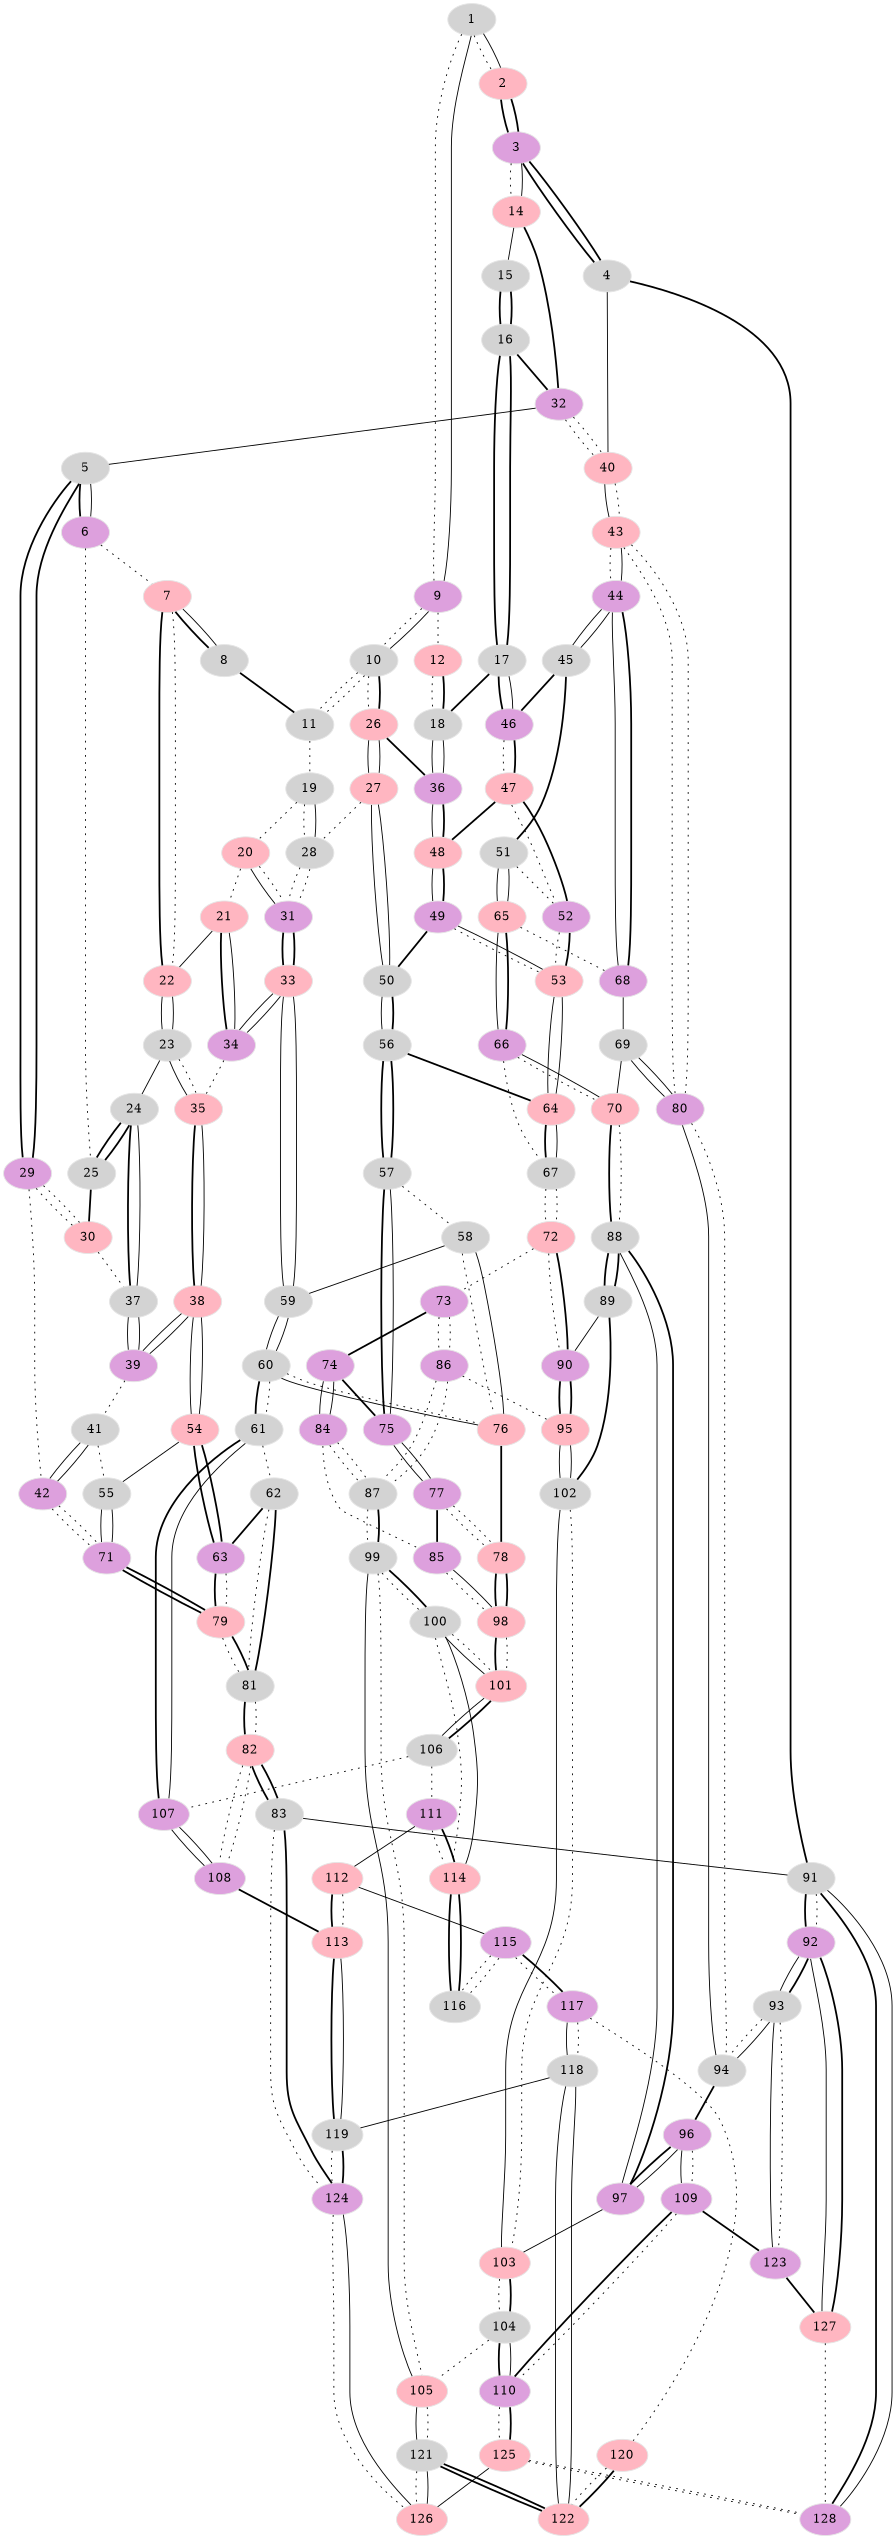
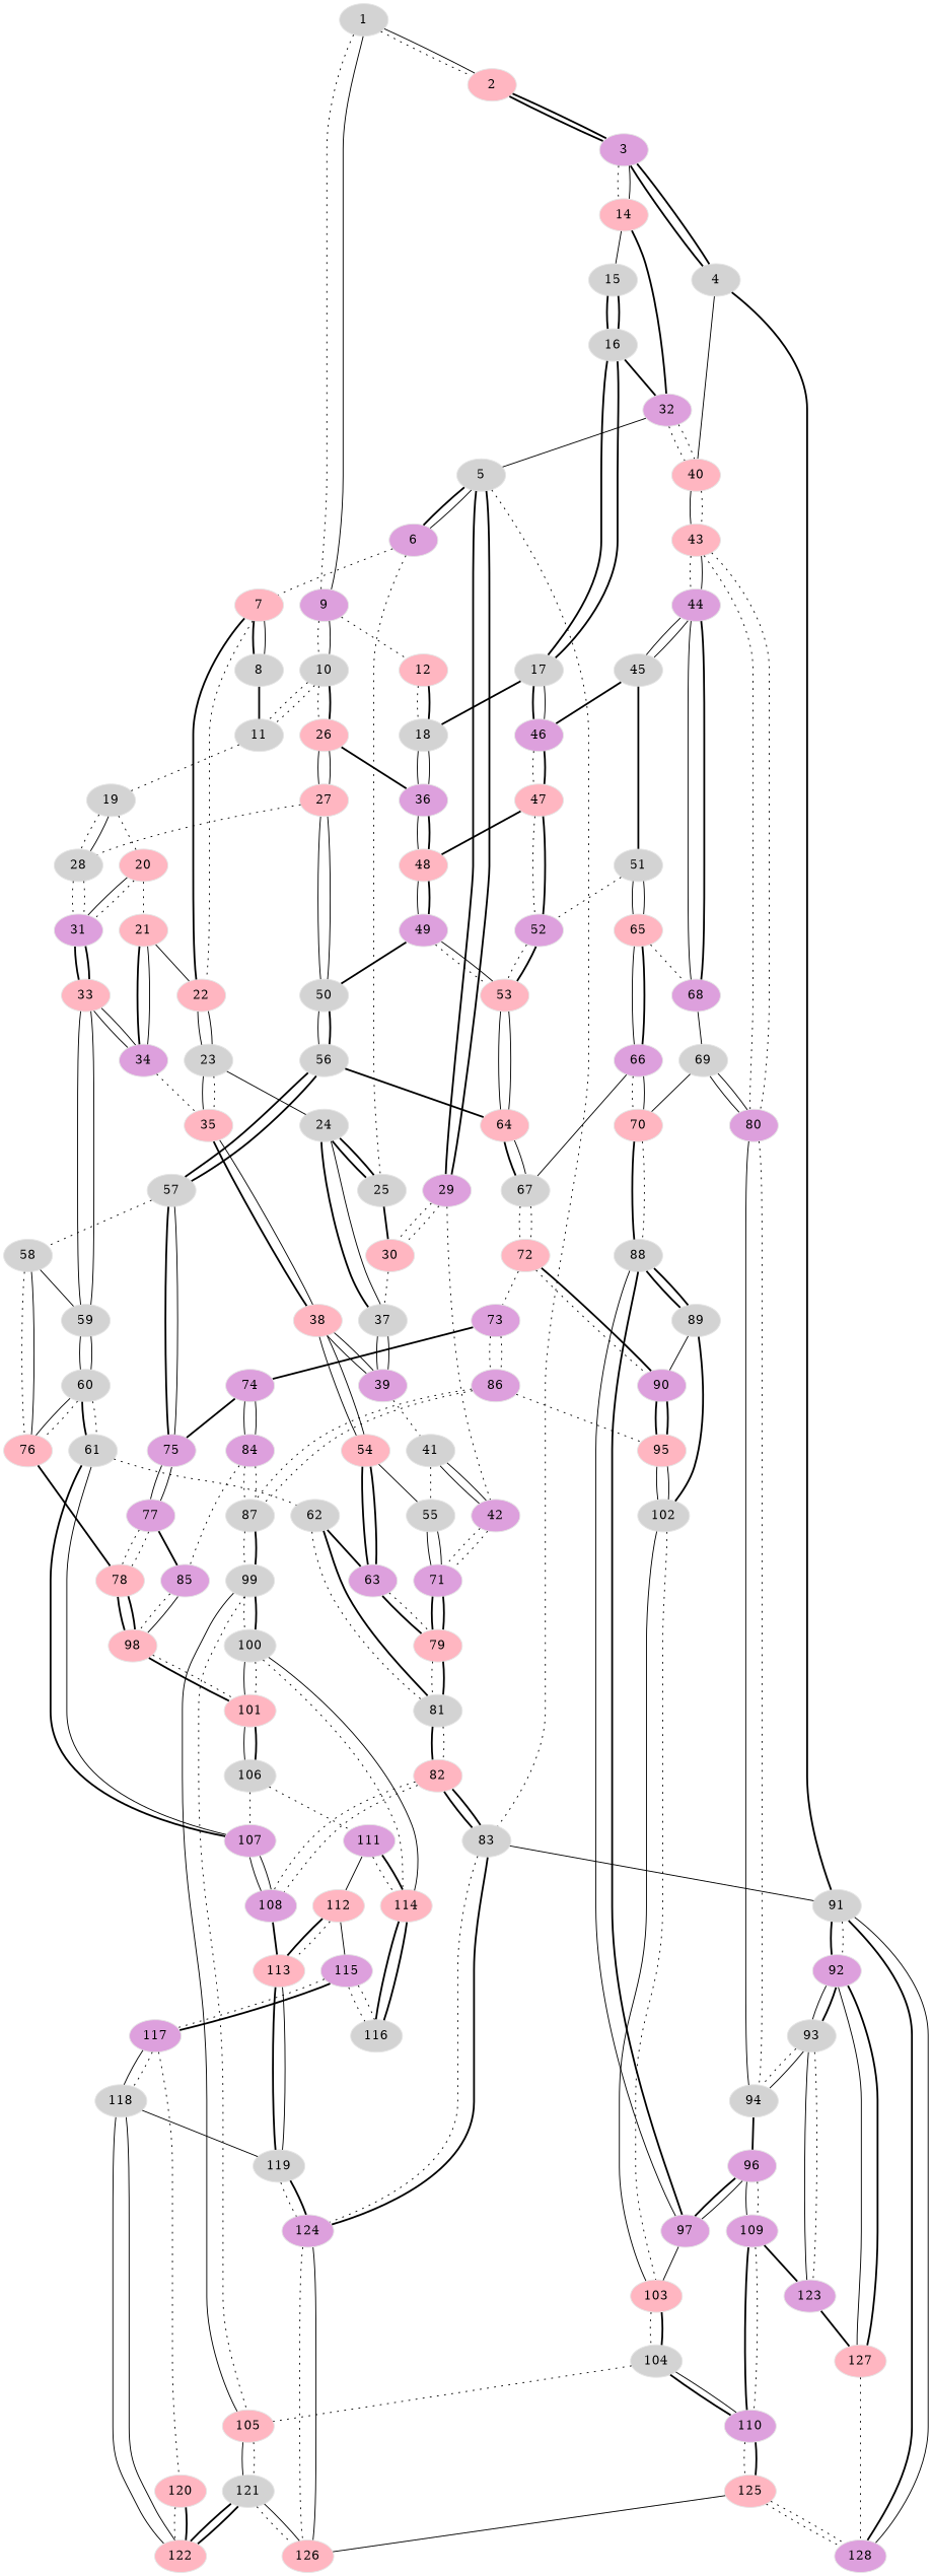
  graph {
    node [color=gray90 fillcolor=lightgrey style=filled]
    edge [style=dotted]
    2 [fillcolor=lightpink]
    1
    9 [fillcolor=plum]
    3 [fillcolor=plum]
    10
    12 [fillcolor=lightpink]
    4
    14 [fillcolor=lightpink]
    40 [fillcolor=lightpink]
    91
    15
    32 [fillcolor=plum]
    6 [fillcolor=plum]
    5
    29 [fillcolor=plum]
    83
    43 [fillcolor=lightpink]
    92 [fillcolor=plum]
    128 [fillcolor=plum]
    7 [fillcolor=lightpink]
    25
    30 [fillcolor=lightpink]
    42 [fillcolor=plum]
    124 [fillcolor=plum]
    8
    22 [fillcolor=lightpink]
    11
    23
    19
    26 [fillcolor=lightpink]
    18
    36 [fillcolor=plum]
    27 [fillcolor=lightpink]
    20 [fillcolor=lightpink]
    28
    16
    17
    46 [fillcolor=plum]
    47 [fillcolor=lightpink]
    48 [fillcolor=lightpink]
    21 [fillcolor=lightpink]
    31 [fillcolor=plum]
    34 [fillcolor=plum]
    33 [fillcolor=lightpink]
    35 [fillcolor=lightpink]
    24
    37
    38 [fillcolor=lightpink]
    39 [fillcolor=plum]
    50
    56
    71 [fillcolor=plum]
    59
    60
    54 [fillcolor=lightpink]
    49 [fillcolor=plum]
    41
    55
    63 [fillcolor=plum]
    44 [fillcolor=plum]
    80 [fillcolor=plum]
    79 [fillcolor=lightpink]
    45
    68 [fillcolor=plum]
    94
    51
    69
    52 [fillcolor=plum]
    65 [fillcolor=lightpink]
    53 [fillcolor=lightpink]
    64 [fillcolor=lightpink]
    57
    66 [fillcolor=plum]
    67
    58
    75 [fillcolor=plum]
    76 [fillcolor=lightpink]
    77 [fillcolor=plum]
    78 [fillcolor=lightpink]
    61
    62
    107 [fillcolor=plum]
    81
    108 [fillcolor=plum]
    82 [fillcolor=lightpink]
    72 [fillcolor=lightpink]
    70 [fillcolor=lightpink]
    88
    73 [fillcolor=plum]
    90 [fillcolor=plum]
    89
    97 [fillcolor=plum]
    74 [fillcolor=plum]
    86 [fillcolor=plum]
    95 [fillcolor=lightpink]
    84 [fillcolor=plum]
    87
    85 [fillcolor=plum]
    98 [fillcolor=lightpink]
    101 [fillcolor=lightpink]
    96 [fillcolor=plum]
    113 [fillcolor=lightpink]
    126 [fillcolor=lightpink]
    99
    102
    100
    105 [fillcolor=lightpink]
    103 [fillcolor=lightpink]
    93
    127 [fillcolor=lightpink]
    123 [fillcolor=plum]
    109 [fillcolor=plum]
    110 [fillcolor=plum]
    104
    106
    114 [fillcolor=lightpink]
    121
    116
    111 [fillcolor=plum]
    125 [fillcolor=lightpink]
    122 [fillcolor=lightpink]
    112 [fillcolor=lightpink]
    119
    115 [fillcolor=plum]
    117 [fillcolor=plum]
    118
    120 [fillcolor=lightpink]
    2 -- 3 [style=bold]
    2 -- 3 [style=bold]
    1 -- 2
    1 -- 2 [style=solid]
    1 -- 9
    1 -- 9 [style=solid]
    9 -- 10
    9 -- 10 [style=solid]
    9 -- 12
    3 -- 4 [style=bold]
    3 -- 4 [style=bold]
    3 -- 14
    3 -- 14 [style=solid]
    10 -- 11
    10 -- 11
    10 -- 26
    10 -- 26 [style=bold]
    12 -- 18
    12 -- 18 [style=bold]
    4 -- 40 [style=solid]
    4 -- 91 [style=bold]
    14 -- 15 [style=solid]
    14 -- 32 [style=bold]
    40 -- 43 [style=solid]
    40 -- 43
    91 -- 92 [style=bold]
    91 -- 92
    91 -- 128 [style=bold]
    91 -- 128 [style=solid]
    15 -- 16 [style=bold]
    15 -- 16 [style=bold]
    32 -- 40
    32 -- 40
    32 -- 5 [style=solid]
    6 -- 7
    6 -- 25
    5 -- 6 [style=bold]
    5 -- 6 [style=solid]
    5 -- 29 [style=bold]
    5 -- 29 [style=bold]
+   5 -- 83
    29 -- 30
    29 -- 30
    29 -- 42
    83 -- 91 [style=solid]
    83 -- 124
    83 -- 124 [style=bold]
    43 -- 44
    43 -- 44 [style=solid]
    43 -- 80
    43 -- 80
    92 -- 93 [style=solid]
    92 -- 93 [style=bold]
    92 -- 127 [style=solid]
    92 -- 127 [style=bold]
    7 -- 8 [style=bold]
    7 -- 8 [style=solid]
    7 -- 22 [style=bold]
    7 -- 22
    25 -- 30 [style=bold]
    30 -- 37
    42 -- 71
    42 -- 71
    124 -- 126
    124 -- 126 [style=solid]
    8 -- 11 [style=bold]
    22 -- 23 [style=solid]
    22 -- 23 [style=solid]
    11 -- 19
    23 -- 35 [style=solid]
    23 -- 35
    23 -- 24 [style=solid]
    19 -- 20
    19 -- 28
    19 -- 28 [style=solid]
    26 -- 36 [style=bold]
    26 -- 27 [style=solid]
    26 -- 27 [style=solid]
    18 -- 36 [style=solid]
    18 -- 36 [style=solid]
    36 -- 48 [style=solid]
    36 -- 48 [style=bold]
    27 -- 28
    27 -- 50 [style=solid]
    27 -- 50 [style=solid]
    20 -- 21
    20 -- 31 [style=solid]
    20 -- 31
    28 -- 31
    28 -- 31
    16 -- 32 [style=bold]
    16 -- 17 [style=bold]
    16 -- 17 [style=bold]
    17 -- 18 [style=bold]
    17 -- 46 [style=bold]
    17 -- 46 [style=solid]
    46 -- 47
    46 -- 47 [style=bold]
    47 -- 48 [style=bold]
    47 -- 52
    47 -- 52 [style=bold]
    48 -- 49 [style=solid]
    48 -- 49 [style=bold]
    21 -- 22 [style=solid]
    21 -- 34 [style=bold]
    21 -- 34 [style=solid]
    31 -- 33 [style=bold]
    31 -- 33 [style=bold]
    34 -- 35
    33 -- 34 [style=solid]
    33 -- 34 [style=solid]
    33 -- 59 [style=solid]
    33 -- 59 [style=solid]
    35 -- 38 [style=bold]
    35 -- 38 [style=solid]
    24 -- 25 [style=bold]
    24 -- 25 [style=bold]
    24 -- 37 [style=bold]
    24 -- 37 [style=solid]
    37 -- 39 [style=solid]
    37 -- 39 [style=solid]
    38 -- 39 [style=solid]
    38 -- 39 [style=solid]
    38 -- 54 [style=solid]
    38 -- 54 [style=solid]
    39 -- 41
    50 -- 56 [style=solid]
    50 -- 56 [style=bold]
    56 -- 64 [style=bold]
    56 -- 57 [style=bold]
    56 -- 57 [style=bold]
    71 -- 79 [style=bold]
    71 -- 79 [style=bold]
    59 -- 60 [style=solid]
    59 -- 60 [style=solid]
    60 -- 76 [style=solid]
    60 -- 76
    60 -- 61 [style=bold]
    60 -- 61
    54 -- 55 [style=solid]
    54 -- 63 [style=bold]
    54 -- 63 [style=bold]
    49 -- 50 [style=bold]
    49 -- 53
    49 -- 53 [style=solid]
    41 -- 42 [style=solid]
    41 -- 42 [style=solid]
    41 -- 55
    55 -- 71 [style=solid]
    55 -- 71 [style=solid]
    63 -- 79 [style=bold]
    63 -- 79
    44 -- 45 [style=solid]
    44 -- 45 [style=solid]
    44 -- 68 [style=solid]
    44 -- 68 [style=bold]
    80 -- 94 [style=solid]
    80 -- 94
    79 -- 81
    79 -- 81 [style=bold]
    45 -- 46 [style=bold]
    45 -- 51 [style=bold]
    68 -- 69 [style=solid]
    94 -- 96 [style=bold]
    51 -- 52
    51 -- 65 [style=solid]
    51 -- 65 [style=solid]
    69 -- 80 [style=solid]
    69 -- 80 [style=solid]
    69 -- 70 [style=solid]
    52 -- 53
    52 -- 53 [style=bold]
    65 -- 68
    65 -- 66 [style=solid]
    65 -- 66 [style=bold]
    53 -- 64 [style=solid]
    53 -- 64 [style=solid]
    64 -- 67 [style=bold]
    64 -- 67 [style=solid]
    57 -- 58
    57 -- 75 [style=bold]
    57 -- 75 [style=solid]
-   66 -- 67
+   66 -- 67 [style=solid]
    66 -- 70
    66 -- 70 [style=solid]
    67 -- 72
    67 -- 72
    58 -- 59 [style=solid]
    58 -- 76
    58 -- 76 [style=solid]
    75 -- 77 [style=solid]
    75 -- 77 [style=solid]
    76 -- 78 [style=bold]
    77 -- 78
    77 -- 78
    77 -- 85 [style=bold]
    78 -- 98 [style=bold]
    78 -- 98 [style=bold]
    61 -- 62
    61 -- 107 [style=bold]
    61 -- 107 [style=solid]
    62 -- 63 [style=bold]
    62 -- 81
    62 -- 81 [style=bold]
    107 -- 108 [style=solid]
    107 -- 108 [style=solid]
    81 -- 82 [style=bold]
    81 -- 82
    108 -- 113 [style=bold]
    82 -- 83 [style=bold]
    82 -- 83 [style=bold]
    82 -- 108
    82 -- 108
    72 -- 73
    72 -- 90
    72 -- 90 [style=bold]
    70 -- 88 [style=bold]
    70 -- 88
    88 -- 89 [style=bold]
    88 -- 89 [style=bold]
    88 -- 97 [style=solid]
    88 -- 97 [style=bold]
    73 -- 74 [style=bold]
    73 -- 86
    73 -- 86
    90 -- 95 [style=bold]
    90 -- 95 [style=bold]
    89 -- 90 [style=solid]
    89 -- 102 [style=bold]
    97 -- 103 [style=solid]
    74 -- 75 [style=bold]
    74 -- 84 [style=solid]
    74 -- 84 [style=solid]
    86 -- 95
    86 -- 87
    86 -- 87
    95 -- 102 [style=solid]
    95 -- 102 [style=solid]
    84 -- 87
    84 -- 87
    84 -- 85
    87 -- 99
    87 -- 99 [style=bold]
    85 -- 98
    85 -- 98 [style=solid]
    98 -- 101 [style=bold]
    98 -- 101
    101 -- 106 [style=solid]
    101 -- 106 [style=bold]
    96 -- 97 [style=bold]
    96 -- 97 [style=solid]
    96 -- 109 [style=solid]
    96 -- 109
    113 -- 119 [style=bold]
    113 -- 119 [style=solid]
    99 -- 100
    99 -- 100 [style=bold]
    99 -- 105 [style=solid]
    99 -- 105
    102 -- 103 [style=solid]
    102 -- 103
    100 -- 101 [style=solid]
    100 -- 101
    100 -- 114
    100 -- 114 [style=solid]
    105 -- 121 [style=solid]
    105 -- 121
    103 -- 104
    103 -- 104 [style=bold]
    93 -- 94
    93 -- 94 [style=solid]
    93 -- 123 [style=solid]
    93 -- 123
    127 -- 128
    123 -- 127 [style=bold]
    109 -- 123 [style=bold]
    109 -- 110 [style=bold]
    109 -- 110
    110 -- 125
    110 -- 125 [style=bold]
    104 -- 105
    104 -- 110 [style=bold]
    104 -- 110 [style=solid]
    106 -- 107
    106 -- 111
    114 -- 116 [style=bold]
    114 -- 116 [style=bold]
    121 -- 126
    121 -- 126 [style=solid]
    121 -- 122 [style=bold]
    121 -- 122 [style=bold]
    111 -- 114
    111 -- 114 [style=bold]
    111 -- 112 [style=solid]
    125 -- 128
    125 -- 128
    125 -- 126 [style=solid]
    112 -- 113 [style=bold]
    112 -- 113
    112 -- 115 [style=solid]
    119 -- 124
    119 -- 124 [style=bold]
    115 -- 116
    115 -- 116
    115 -- 117
    115 -- 117 [style=bold]
    117 -- 118 [style=solid]
    117 -- 118
    117 -- 120
    118 -- 122 [style=solid]
    118 -- 122 [style=solid]
    118 -- 119 [style=solid]
    120 -- 122
    120 -- 122 [style=bold]
  }
